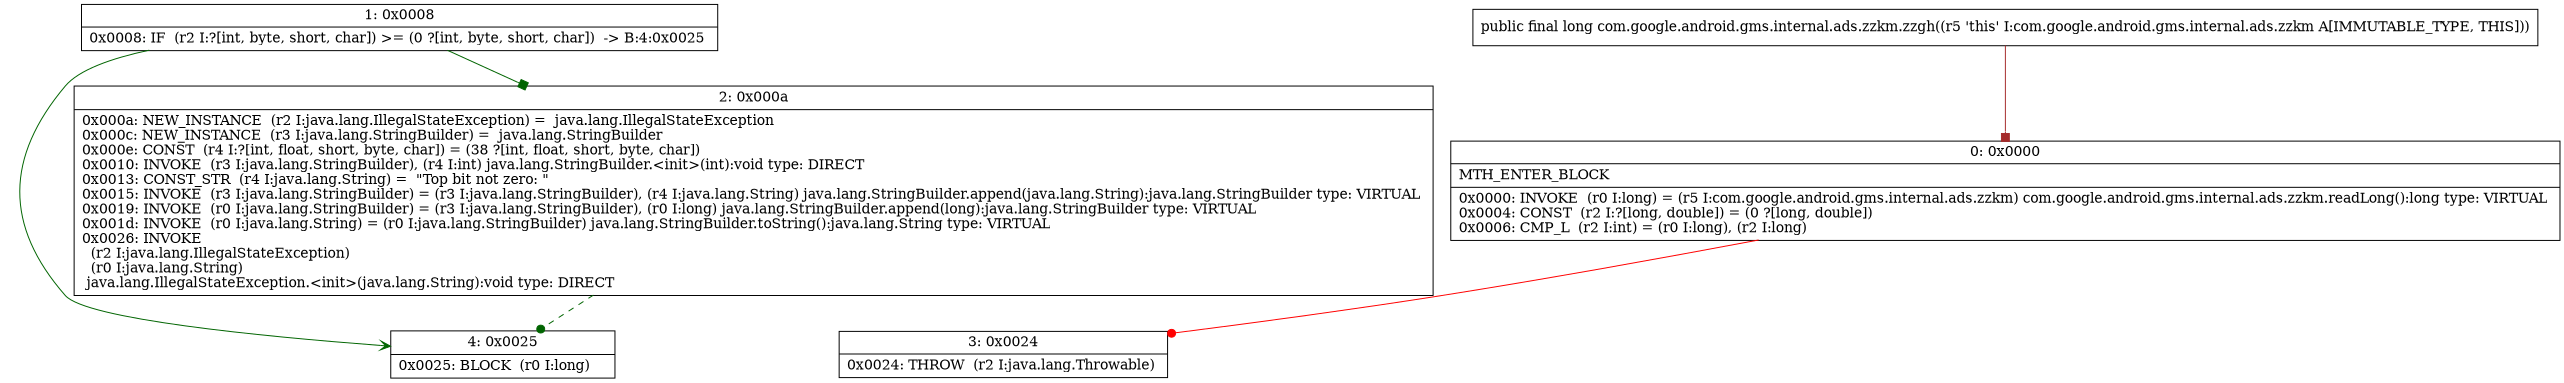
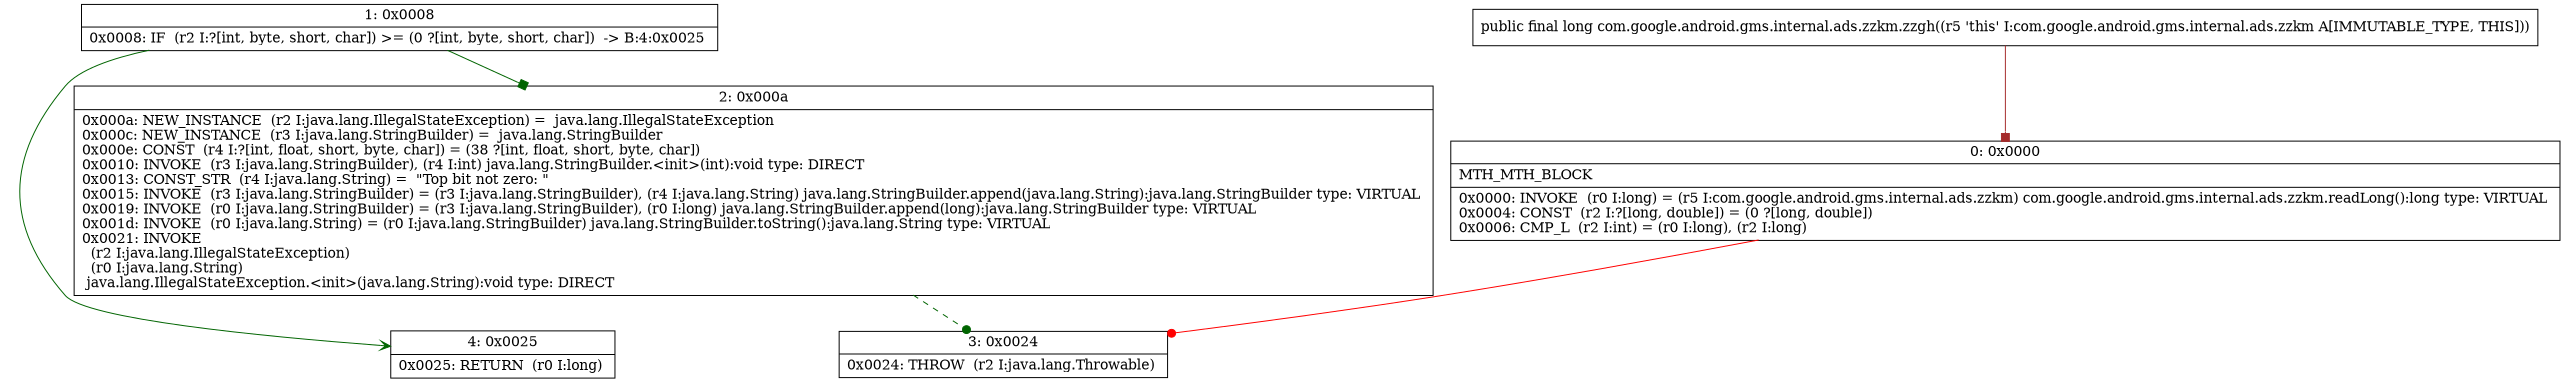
  digraph {
    node [shape=record]
    edge [arrowhead=dot color=darkgreen style=solid]
-   n1 [label="{0\:\ 0x0000|MTH_ENTER_BLOCK\l|0x0000: INVOKE  (r0 I:long) = (r5 I:com.google.android.gms.internal.ads.zzkm) com.google.android.gms.internal.ads.zzkm.readLong():long type: VIRTUAL \l0x0004: CONST  (r2 I:?[long, double]) = (0 ?[long, double]) \l0x0006: CMP_L  (r2 I:int) = (r0 I:long), (r2 I:long) \l}"]
+   n1 [label="{0\:\ 0x0000|MTH_MTH_BLOCK\l|0x0000: INVOKE  (r0 I:long) = (r5 I:com.google.android.gms.internal.ads.zzkm) com.google.android.gms.internal.ads.zzkm.readLong():long type: VIRTUAL \l0x0004: CONST  (r2 I:?[long, double]) = (0 ?[long, double]) \l0x0006: CMP_L  (r2 I:int) = (r0 I:long), (r2 I:long) \l}"]
    n2 [label="{3\:\ 0x0024|0x0024: THROW  (r2 I:java.lang.Throwable) \l}"]
    n3 [label="{1\:\ 0x0008|0x0008: IF  (r2 I:?[int, byte, short, char]) \>= (0 ?[int, byte, short, char])  \-\> B:4:0x0025 \l}"]
-   n4 [label="{2\:\ 0x000a|0x000a: NEW_INSTANCE  (r2 I:java.lang.IllegalStateException) =  java.lang.IllegalStateException \l0x000c: NEW_INSTANCE  (r3 I:java.lang.StringBuilder) =  java.lang.StringBuilder \l0x000e: CONST  (r4 I:?[int, float, short, byte, char]) = (38 ?[int, float, short, byte, char]) \l0x0010: INVOKE  (r3 I:java.lang.StringBuilder), (r4 I:int) java.lang.StringBuilder.\<init\>(int):void type: DIRECT \l0x0013: CONST_STR  (r4 I:java.lang.String) =  \"Top bit not zero: \" \l0x0015: INVOKE  (r3 I:java.lang.StringBuilder) = (r3 I:java.lang.StringBuilder), (r4 I:java.lang.String) java.lang.StringBuilder.append(java.lang.String):java.lang.StringBuilder type: VIRTUAL \l0x0019: INVOKE  (r0 I:java.lang.StringBuilder) = (r3 I:java.lang.StringBuilder), (r0 I:long) java.lang.StringBuilder.append(long):java.lang.StringBuilder type: VIRTUAL \l0x001d: INVOKE  (r0 I:java.lang.String) = (r0 I:java.lang.StringBuilder) java.lang.StringBuilder.toString():java.lang.String type: VIRTUAL \l0x0026: INVOKE  \l  (r2 I:java.lang.IllegalStateException)\l  (r0 I:java.lang.String)\l java.lang.IllegalStateException.\<init\>(java.lang.String):void type: DIRECT \l}"]
-   n5 [label="{4\:\ 0x0025|0x0025: BLOCK  (r0 I:long) \l}"]
+   n4 [label="{2\:\ 0x000a|0x000a: NEW_INSTANCE  (r2 I:java.lang.IllegalStateException) =  java.lang.IllegalStateException \l0x000c: NEW_INSTANCE  (r3 I:java.lang.StringBuilder) =  java.lang.StringBuilder \l0x000e: CONST  (r4 I:?[int, float, short, byte, char]) = (38 ?[int, float, short, byte, char]) \l0x0010: INVOKE  (r3 I:java.lang.StringBuilder), (r4 I:int) java.lang.StringBuilder.\<init\>(int):void type: DIRECT \l0x0013: CONST_STR  (r4 I:java.lang.String) =  \"Top bit not zero: \" \l0x0015: INVOKE  (r3 I:java.lang.StringBuilder) = (r3 I:java.lang.StringBuilder), (r4 I:java.lang.String) java.lang.StringBuilder.append(java.lang.String):java.lang.StringBuilder type: VIRTUAL \l0x0019: INVOKE  (r0 I:java.lang.StringBuilder) = (r3 I:java.lang.StringBuilder), (r0 I:long) java.lang.StringBuilder.append(long):java.lang.StringBuilder type: VIRTUAL \l0x001d: INVOKE  (r0 I:java.lang.String) = (r0 I:java.lang.StringBuilder) java.lang.StringBuilder.toString():java.lang.String type: VIRTUAL \l0x0021: INVOKE  \l  (r2 I:java.lang.IllegalStateException)\l  (r0 I:java.lang.String)\l java.lang.IllegalStateException.\<init\>(java.lang.String):void type: DIRECT \l}"]
+   n5 [label="{4\:\ 0x0025|0x0025: RETURN  (r0 I:long) \l}"]
    n6 [label="{public final long com.google.android.gms.internal.ads.zzkm.zzgh((r5 'this' I:com.google.android.gms.internal.ads.zzkm A[IMMUTABLE_TYPE, THIS])) }"]
    n1 -> n2 [color=red]
    n3 -> n4 [arrowhead=box]
    n3 -> n5 [arrowhead=vee]
-   n4 -> n5 [style=dashed]
+   n4 -> n2 [style=dashed]
    n6 -> n1 [arrowhead=box color=brown]
  }
